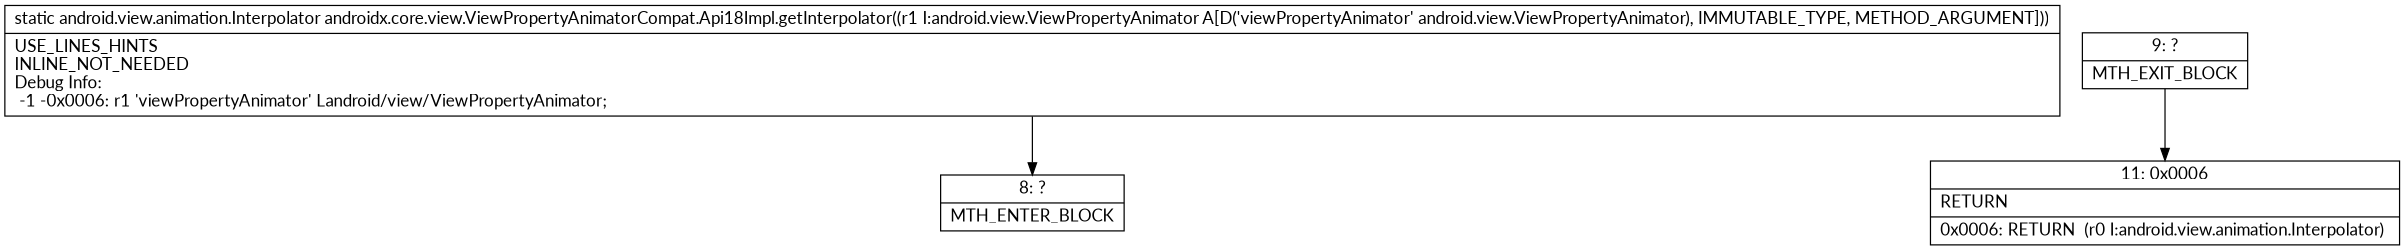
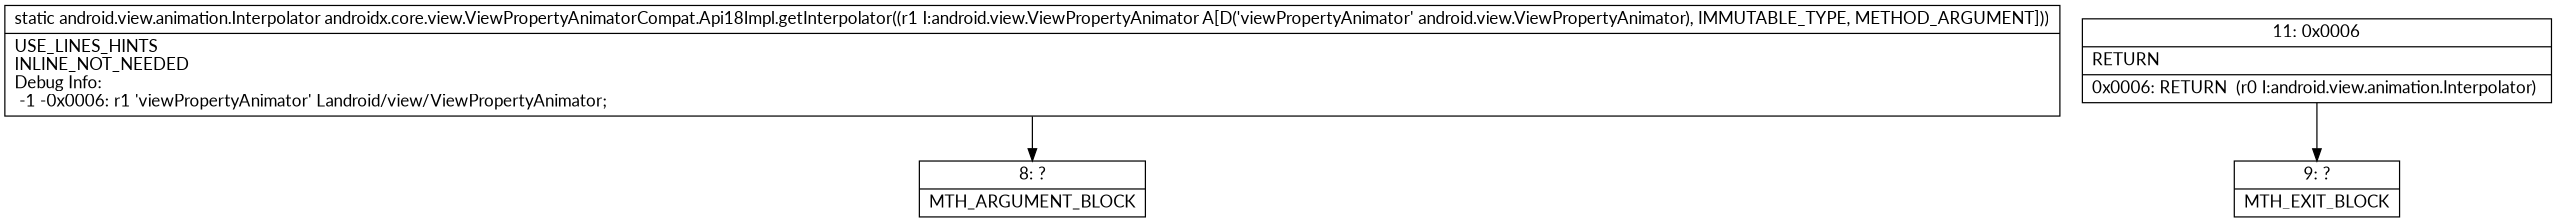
  digraph {
    fontname=Lato
    node [fontname=Lato shape=record]
    edge [fontname=Lato]
-   n1 [label="{8\:\ ?|MTH_ENTER_BLOCK\l}"]
+   n1 [label="{8\:\ ?|MTH_ARGUMENT_BLOCK\l}"]
    n2 [label="{11\:\ 0x0006|RETURN\l|0x0006: RETURN  (r0 I:android.view.animation.Interpolator) \l}"]
    n3 [label="{9\:\ ?|MTH_EXIT_BLOCK\l}"]
    n4 [label="{static android.view.animation.Interpolator androidx.core.view.ViewPropertyAnimatorCompat.Api18Impl.getInterpolator((r1 I:android.view.ViewPropertyAnimator A[D('viewPropertyAnimator' android.view.ViewPropertyAnimator), IMMUTABLE_TYPE, METHOD_ARGUMENT]))  | USE_LINES_HINTS\lINLINE_NOT_NEEDED\lDebug Info:\l  \-1 \-0x0006: r1 'viewPropertyAnimator' Landroid\/view\/ViewPropertyAnimator;\l}"]
-   n3 -> n2
+   n2 -> n3
    n4 -> n1
  }
